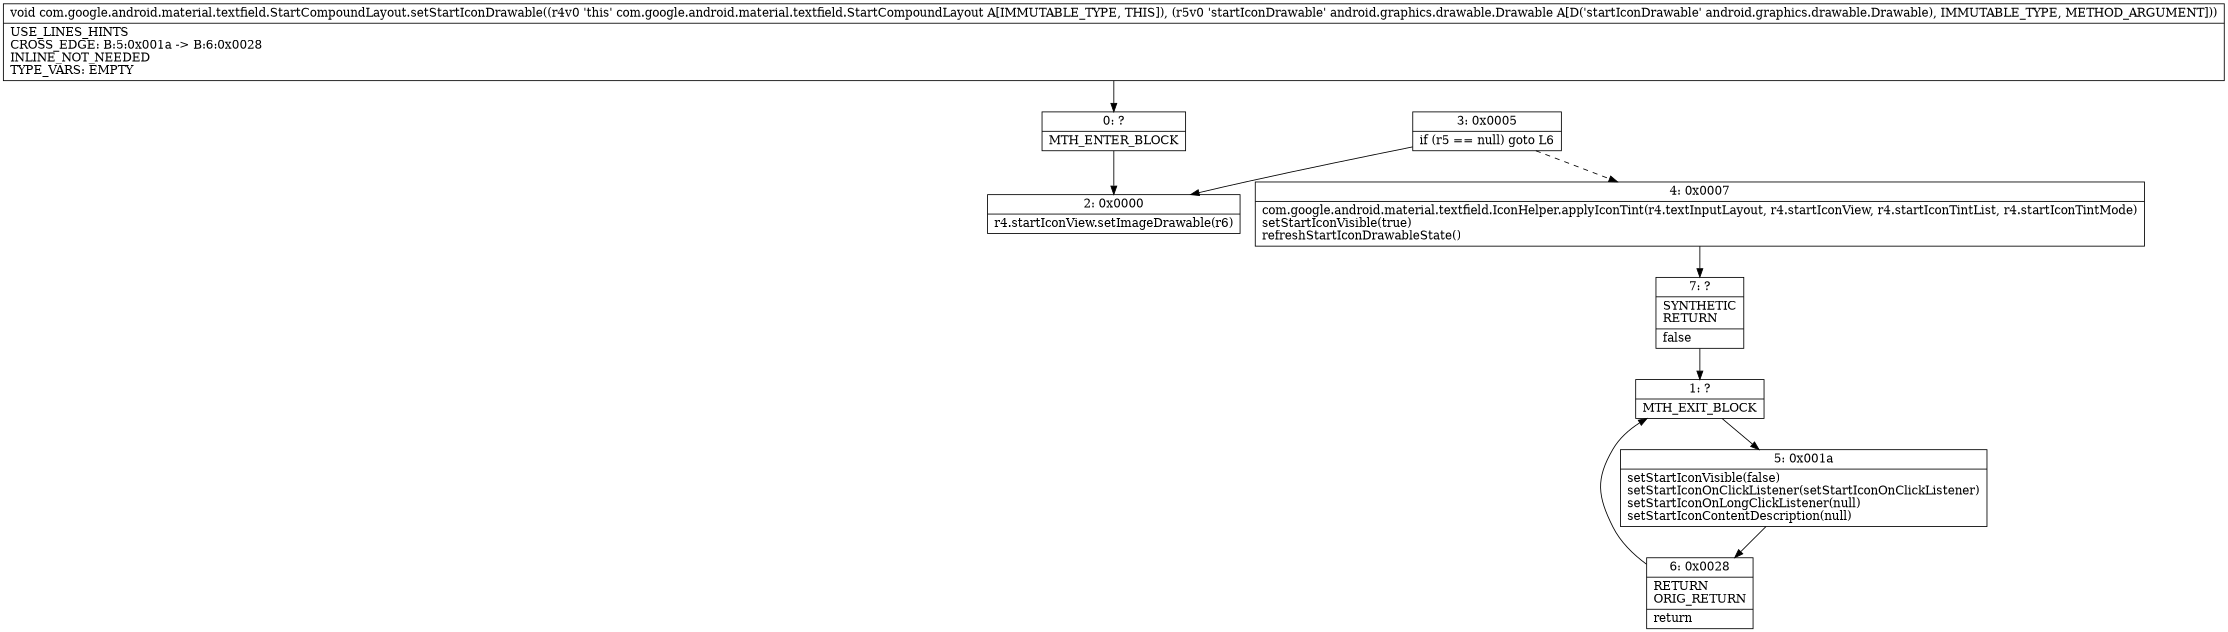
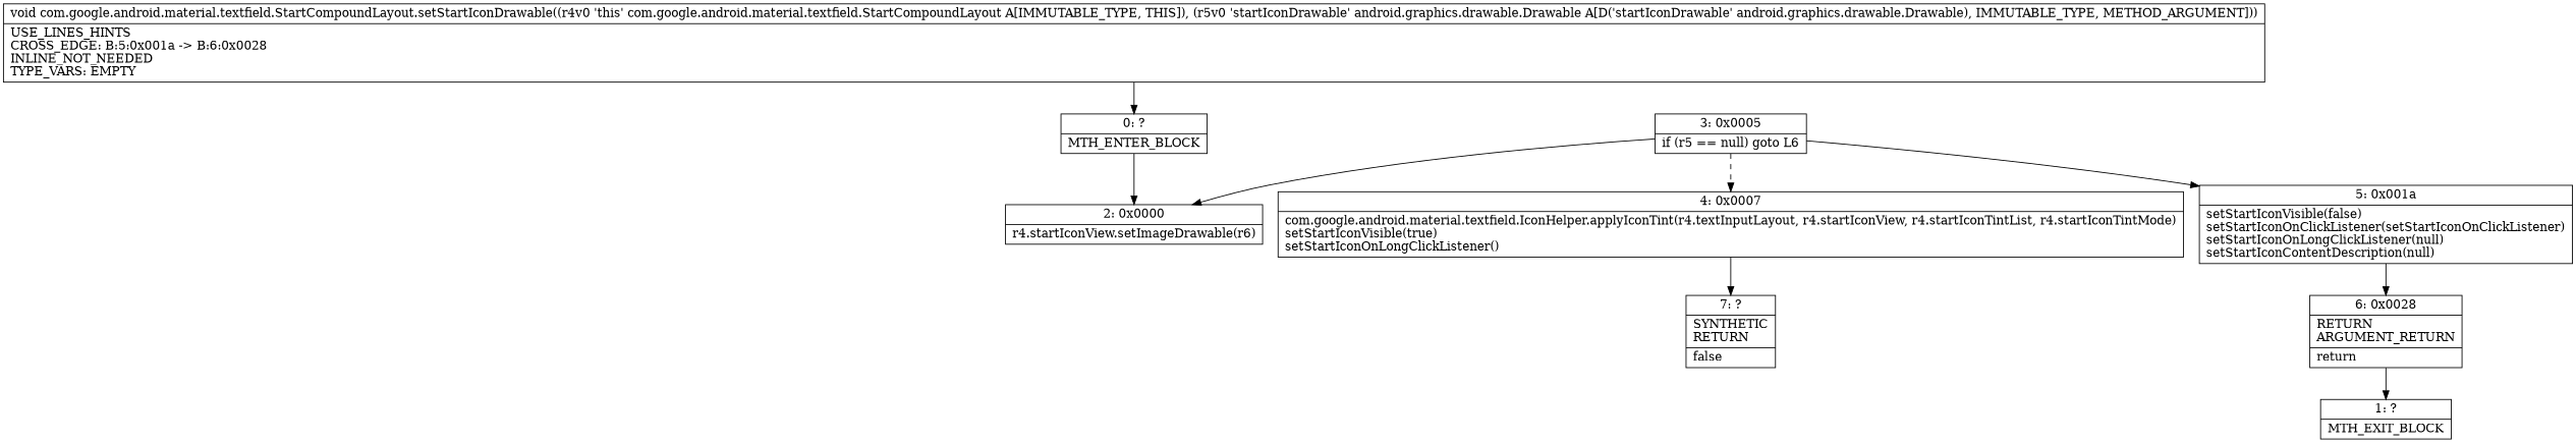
  digraph {
    node [shape=record]
    n1 [label="{0\:\ ?|MTH_ENTER_BLOCK\l}"]
    n2 [label="{2\:\ 0x0000|r4.startIconView.setImageDrawable(r6)\l}"]
    n3 [label="{3\:\ 0x0005|if (r5 == null) goto L6\l}"]
-   n4 [label="{4\:\ 0x0007|com.google.android.material.textfield.IconHelper.applyIconTint(r4.textInputLayout, r4.startIconView, r4.startIconTintList, r4.startIconTintMode)\lsetStartIconVisible(true)\lrefreshStartIconDrawableState()\l}"]
+   n4 [label="{4\:\ 0x0007|com.google.android.material.textfield.IconHelper.applyIconTint(r4.textInputLayout, r4.startIconView, r4.startIconTintList, r4.startIconTintMode)\lsetStartIconVisible(true)\lsetStartIconOnLongClickListener()\l}"]
    n5 [label="{5\:\ 0x001a|setStartIconVisible(false)\lsetStartIconOnClickListener(setStartIconOnClickListener)\lsetStartIconOnLongClickListener(null)\lsetStartIconContentDescription(null)\l}"]
    n6 [label="{7\:\ ?|SYNTHETIC\lRETURN\l|false\l}"]
-   n7 [label="{6\:\ 0x0028|RETURN\lORIG_RETURN\l|return\l}"]
+   n7 [label="{6\:\ 0x0028|RETURN\lARGUMENT_RETURN\l|return\l}"]
    n8 [label="{1\:\ ?|MTH_EXIT_BLOCK\l}"]
    n9 [label="{void com.google.android.material.textfield.StartCompoundLayout.setStartIconDrawable((r4v0 'this' com.google.android.material.textfield.StartCompoundLayout A[IMMUTABLE_TYPE, THIS]), (r5v0 'startIconDrawable' android.graphics.drawable.Drawable A[D('startIconDrawable' android.graphics.drawable.Drawable), IMMUTABLE_TYPE, METHOD_ARGUMENT]))  | USE_LINES_HINTS\lCROSS_EDGE: B:5:0x001a \-\> B:6:0x0028\lINLINE_NOT_NEEDED\lTYPE_VARS: EMPTY\l}"]
    n1 -> n2
    n3 -> n2
    n3 -> n4 [style=dashed]
-   n8 -> n5
+   n3 -> n5
    n4 -> n6
    n5 -> n7
-   n6 -> n8
    n7 -> n8
    n9 -> n1
  }
